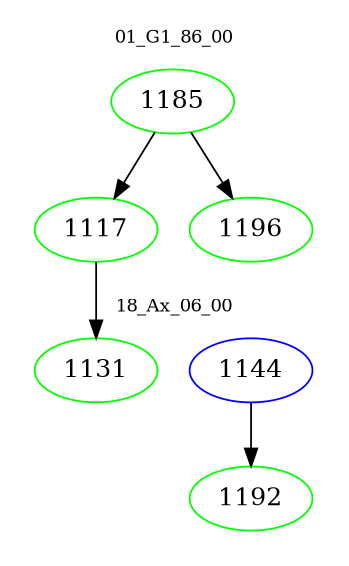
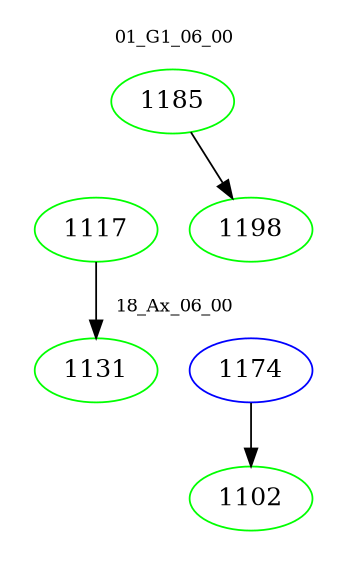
  digraph {
    node [color=green]
    edge [color=black]
-   n1 [color=blue label=1144]
+   n1 [color=blue label=1174]
    n2 [label=1131]
-   n3 [label=1192]
+   n3 [label=1102]
    n4 [label=1185]
    n5 [label=1117]
-   n6 [label=1196]
+   n6 [label=1198]
    subgraph cluster_1 {
      color=white
      fontsize=10
      label="18_Ax_06_00"
      n1
      n2
      n3
    }
    subgraph cluster_2 {
      color=white
      fontsize=10
-     label="01_G1_86_00"
+     label="01_G1_06_00"
      n4
      n5
      n6
    }
    n1 -> n3
-   n4 -> n5
    n4 -> n6
    n5 -> n2
  }
